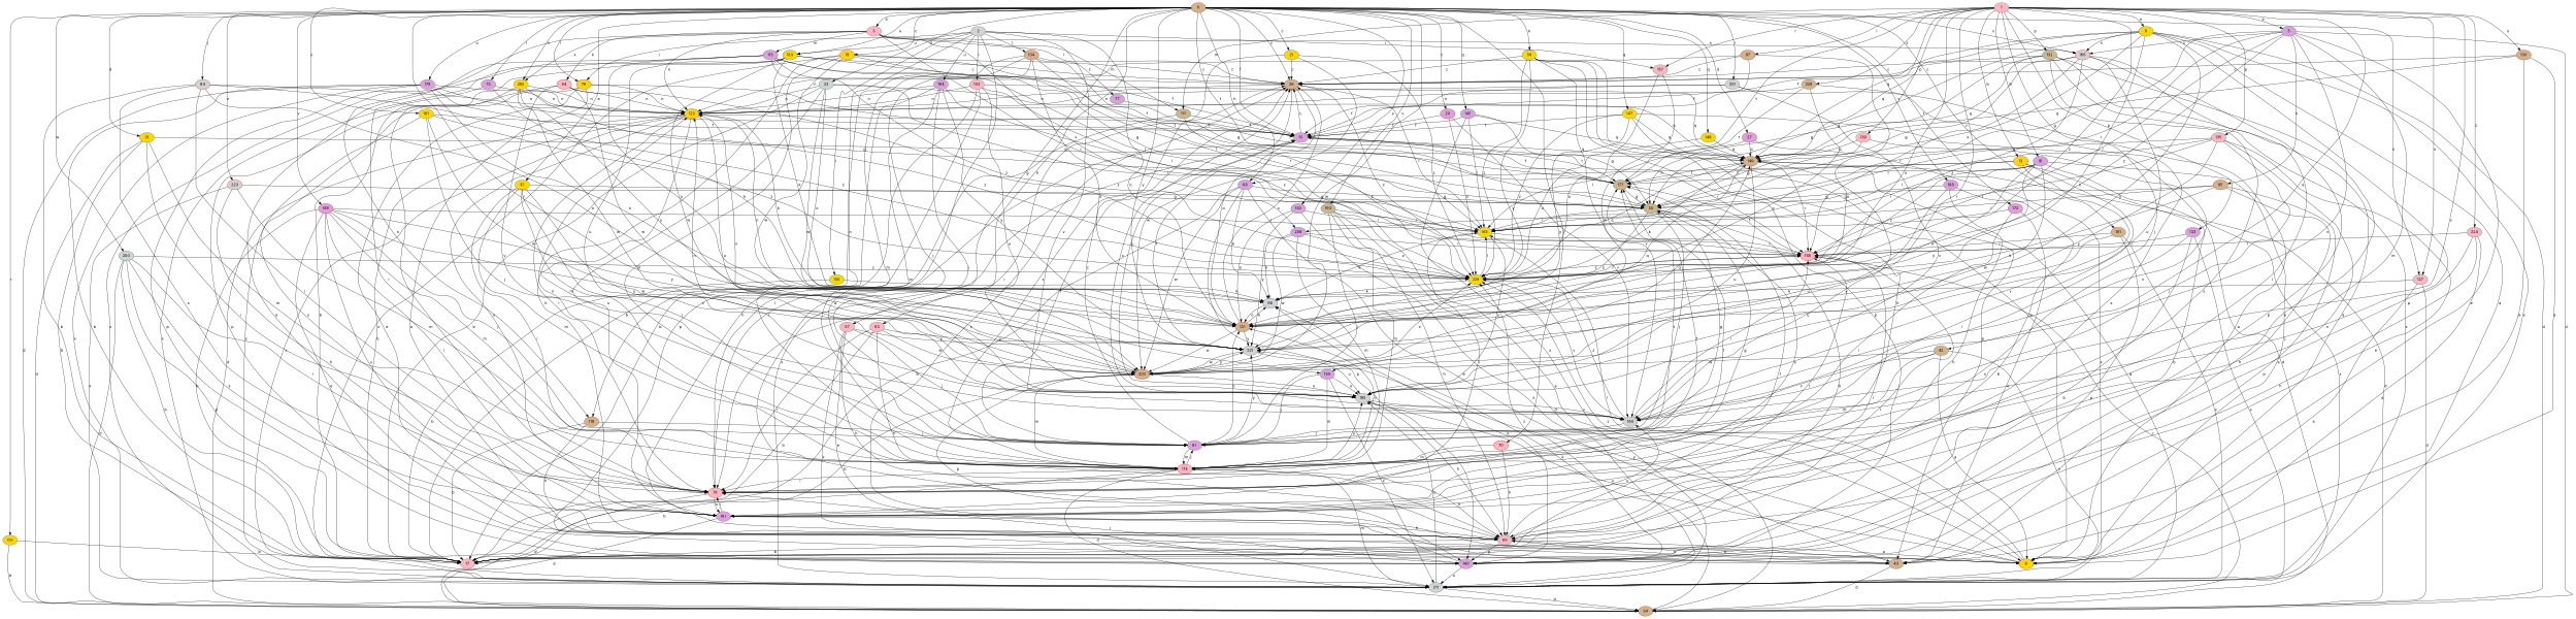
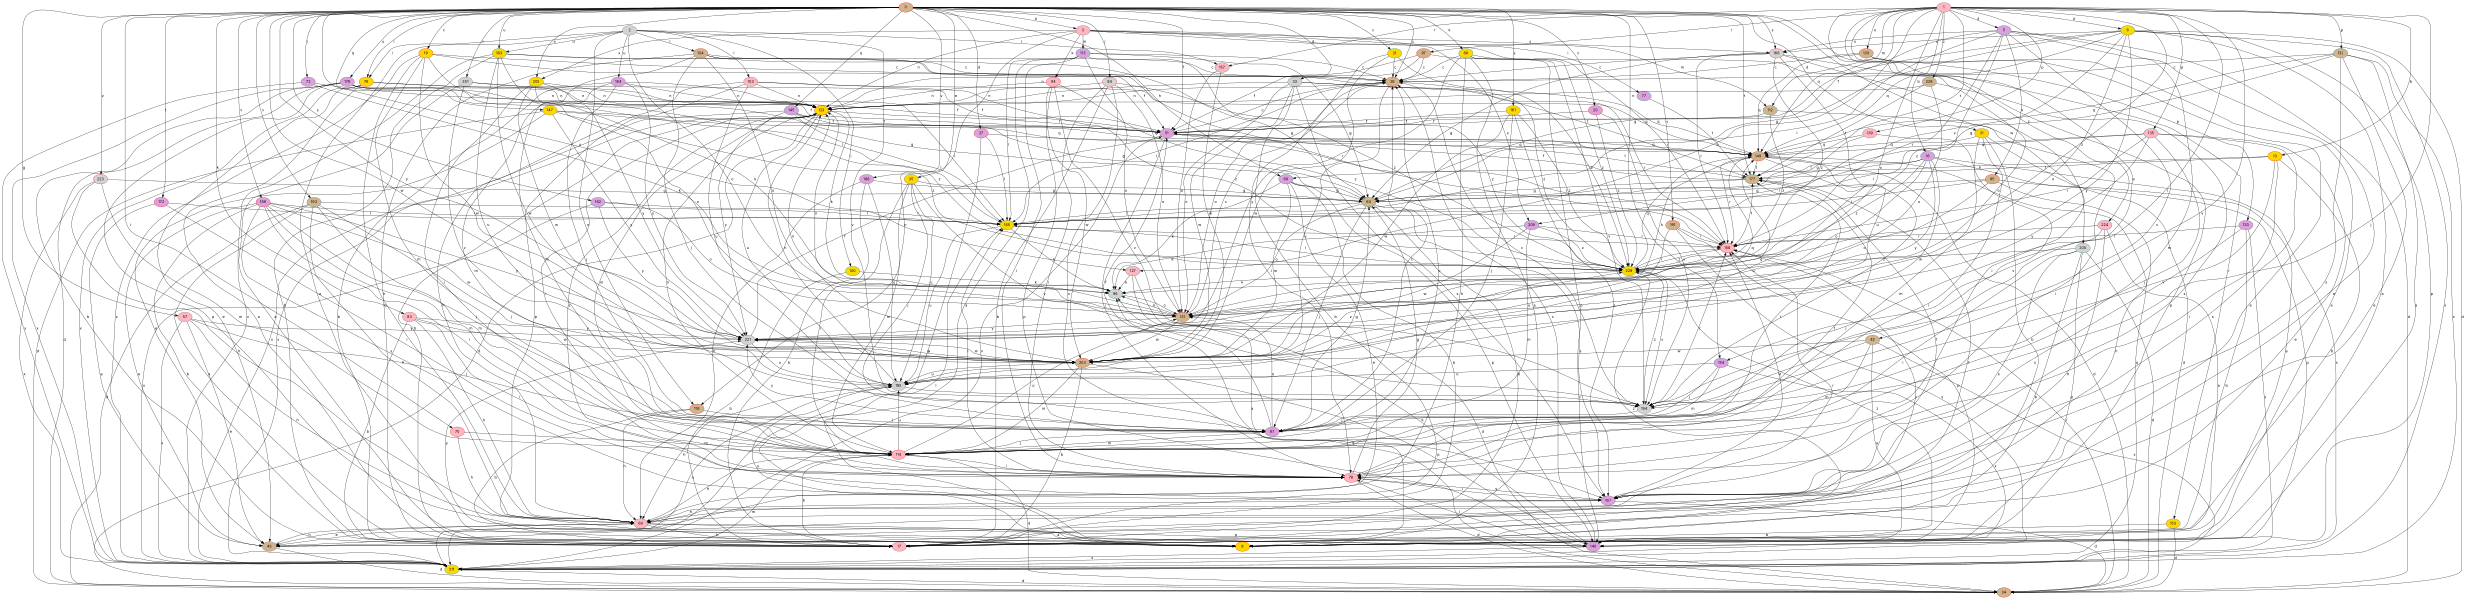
  strict digraph {
    fontname=Inter
    node [color=gray40 fillcolor=plum fontname=Inter style=filled]
    edge [fontname=Inter]
    0 [color=red fillcolor=tan]
    3 [fillcolor=lightpink]
    19 [color=red fillcolor=gold]
    20 [color=red]
    21 [color=teal fillcolor=gold]
    26 [color=red fillcolor=tan]
    27 [color=red]
    31 [fillcolor=gold]
    33 [color=teal fillcolor=lightgrey]
    35 [fillcolor=gold]
    51
    57 [fillcolor=lightpink]
    68 [color=teal]
    70 [color=red fillcolor=lightpink]
    72
    76 [color=red fillcolor=gold]
    84 [color=red fillcolor=lightgrey]
    89 [color=teal fillcolor=gold]
    93 [fillcolor=lightpink]
    127 [color=teal fillcolor=lightpink]
    145 [color=teal]
    147 [fillcolor=gold]
-   148 [fillcolor=gold]
    n24 [fillcolor=lightgrey label=351]
    153 [fillcolor=gold]
    154 [color=teal]
    161 [fillcolor=gold]
    162 [color=teal]
    166 [color=red fillcolor=lightgrey]
    172 [color=red]
    177 [color=teal fillcolor=tan]
    179
    183 [color=teal fillcolor=gold]
    188
    189 [color=red]
    191 [color=red fillcolor=tan]
    193 [color=teal fillcolor=tan]
    200 [color=teal fillcolor=lightgrey]
    203 [color=red fillcolor=tan]
    205 [fillcolor=gold]
    221 [fillcolor=lightgrey]
    223 [color=red fillcolor=lightgrey]
    112 [color=teal fillcolor=tan]
    118 [color=red fillcolor=tan]
    77 [color=teal]
    94 [color=red fillcolor=lightpink]
    113 [color=teal]
    123 [color=red fillcolor=gold]
    158 [color=red fillcolor=lightpink]
    209 [color=teal]
    n51 [color=teal fillcolor=gold label=165]
    114 [color=red fillcolor=lightpink]
-   211 [color=teal fillcolor=lightgrey]
+   211 [color=teal fillcolor=gold]
    69 [color=teal fillcolor=lightpink]
    194 [fillcolor=lightgrey]
    229 [color=teal fillcolor=gold]
    78 [color=red fillcolor=lightpink]
    131 [color=red fillcolor=tan]
    185 [fillcolor=lightgrey]
    149 [color=red fillcolor=tan]
    34 [color=red fillcolor=tan]
    17 [fillcolor=lightpink]
    167
    87
    60 [color=teal fillcolor=tan]
    43 [fillcolor=tan]
    140
    96 [color=teal fillcolor=lightgrey]
    8 [color=red fillcolor=gold]
    1 [fillcolor=lightpink]
    5 [color=teal]
    6 [color=teal fillcolor=gold]
    13 [color=red fillcolor=gold]
    16 [color=teal]
    42 [fillcolor=tan]
    97 [color=red fillcolor=tan]
    130 [color=red fillcolor=tan]
    132 [color=teal fillcolor=tan]
    133
    135 [color=teal fillcolor=lightpink]
    139 [fillcolor=lightpink]
    157 [color=teal fillcolor=lightpink]
    224 [color=teal fillcolor=lightpink]
    228 [fillcolor=tan]
    95 [color=red fillcolor=tan]
    2 [fillcolor=lightgrey]
    100 [color=teal fillcolor=gold]
    103 [fillcolor=lightpink]
    104 [color=red fillcolor=tan]
    184
    0 -> 3 [label=a]
    0 -> 19 [label=c]
    0 -> 20 [label=c]
    0 -> 21 [label=c]
    0 -> 26 [label=c]
    0 -> 27 [label=d]
    0 -> 31 [label=d]
    0 -> 33 [label=d]
    0 -> 35 [label=e]
    0 -> 51 [label=f]
    0 -> 57 [label=g]
    0 -> 68 [label=h]
    0 -> 70 [label=i]
    0 -> 72 [label=i]
    0 -> 76 [label=i]
    0 -> 84 [label=j]
    0 -> 89 [label=k]
    0 -> 93 [label=k]
    0 -> 127 [label=o]
    0 -> 145 [label=q]
    0 -> 147 [label=q]
-   0 -> 148 [label=q]
    0 -> n24 [label=r]
    0 -> 153 [label=r]
    0 -> 154 [label=r]
    0 -> 161 [label=s]
    0 -> 162 [label=s]
    0 -> 166 [label=s]
    0 -> 172 [label=t]
    0 -> 177 [label=t]
    0 -> 179 [label=u]
    0 -> 183 [label=u]
    0 -> 188 [label=v]
    0 -> 189 [label=v]
    0 -> 191 [label=v]
    0 -> 193 [label=v]
    0 -> 200 [label=w]
    0 -> 203 [label=w]
    0 -> 205 [label=x]
    0 -> 221 [label=y]
    0 -> 223 [label=z]
    3 -> 166 [label=s]
    3 -> 205 [label=x]
    3 -> 112 [label=m]
    3 -> 118 [label=n]
    3 -> 77 [label=i]
    3 -> 94 [label=k]
    3 -> 113 [label=m]
    3 -> 123 [label=n]
    3 -> 158 [label=r]
    3 -> 209 [label=x]
    19 -> 26 [label=c]
    19 -> 51 [label=f]
    19 -> 203 [label=w]
    19 -> n51 [label=l]
    19 -> 114 [label=m]
    19 -> 211 [label=x]
    19 -> 69 [label=h]
    20 -> 51 [label=f]
    20 -> 194 [label=v]
    20 -> 229 [label=z]
    21 -> 26 [label=c]
    21 -> 203 [label=w]
    21 -> 229 [label=z]
    21 -> 78 [label=i]
    26 -> 123 [label=n]
    26 -> n51 [label=l]
    26 -> 229 [label=z]
    26 -> 131 [label=o]
    26 -> 185 [label=u]
    27 -> n51 [label=l]
    27 -> 211 [label=x]
    27 -> 149 [label=q]
    31 -> 114 [label=m]
    31 -> 78 [label=i]
    31 -> 149 [label=q]
    31 -> 34 [label=d]
    31 -> 17 [label=b]
    33 -> 203 [label=w]
    33 -> 123 [label=n]
    33 -> 158 [label=r]
    33 -> 131 [label=o]
    33 -> 149 [label=q]
    33 -> 17 [label=b]
    33 -> 167 [label=s]
    35 -> 114 [label=m]
    35 -> 194 [label=v]
    35 -> 78 [label=i]
    35 -> 185 [label=u]
    35 -> 87 [label=j]
    35 -> 60 [label=g]
    51 -> 26 [label=c]
    51 -> 177 [label=t]
    51 -> 158 [label=r]
    51 -> 211 [label=x]
    51 -> 78 [label=i]
    51 -> 149 [label=q]
    57 -> 221 [label=y]
    57 -> 211 [label=x]
    57 -> 69 [label=h]
    57 -> 87 [label=j]
    57 -> 43 [label=e]
    68 -> 203 [label=w]
    68 -> 17 [label=b]
    68 -> 60 [label=g]
    68 -> 43 [label=e]
    68 -> 140 [label=p]
    68 -> 96 [label=k]
    70 -> 114 [label=m]
    70 -> 69 [label=h]
    72 -> 123 [label=n]
    72 -> 211 [label=x]
    72 -> 96 [label=k]
    76 -> 51 [label=f]
    76 -> 123 [label=n]
    76 -> 211 [label=x]
    76 -> 43 [label=e]
    76 -> 8 [label=a]
    84 -> 123 [label=n]
    84 -> 229 [label=z]
    84 -> 78 [label=i]
    84 -> 131 [label=o]
    84 -> 17 [label=b]
    84 -> 167 [label=s]
    89 -> 26 [label=c]
    89 -> 221 [label=y]
    89 -> 69 [label=h]
    89 -> 194 [label=v]
    89 -> 229 [label=z]
    89 -> 140 [label=p]
    89 -> 8 [label=a]
    93 -> 203 [label=w]
    93 -> 221 [label=y]
    93 -> 69 [label=h]
    93 -> 78 [label=i]
    93 -> 17 [label=b]
    127 -> 34 [label=d]
    127 -> 96 [label=k]
    127 -> 8 [label=a]
    145 -> 51 [label=f]
+   145 -> 221 [label=y]
    145 -> n51 [label=l]
    145 -> 211 [label=x]
    145 -> 149 [label=q]
    145 -> 60 [label=g]
    147 -> 51 [label=f]
    147 -> 221 [label=y]
    147 -> 229 [label=z]
    147 -> 149 [label=q]
    147 -> 34 [label=d]
    147 -> 43 [label=e]
-   148 -> 229 [label=z]
-   148 -> 149 [label=q]
    n24 -> 51 [label=f]
    n24 -> 123 [label=n]
    n24 -> 194 [label=v]
    n24 -> 8 [label=a]
    153 -> 34 [label=d]
    153 -> 17 [label=b]
    154 -> 114 [label=m]
    154 -> 211 [label=x]
    154 -> 185 [label=u]
    154 -> 87 [label=j]
    161 -> 51 [label=f]
    161 -> 203 [label=w]
    161 -> 229 [label=z]
    161 -> 167 [label=s]
    161 -> 87 [label=j]
    162 -> 221 [label=y]
    162 -> n51 [label=l]
    162 -> 211 [label=x]
    162 -> 131 [label=o]
    166 -> 26 [label=c]
    166 -> 158 [label=r]
    166 -> 229 [label=z]
    166 -> 78 [label=i]
    166 -> 185 [label=u]
    166 -> 60 [label=g]
    166 -> 140 [label=p]
    172 -> n51 [label=l]
    172 -> 78 [label=i]
    172 -> 43 [label=e]
    177 -> 51 [label=f]
    177 -> 60 [label=g]
    179 -> 51 [label=f]
    179 -> 123 [label=n]
    179 -> 211 [label=x]
    179 -> 131 [label=o]
    179 -> 34 [label=d]
    179 -> 17 [label=b]
    179 -> 60 [label=g]
    179 -> 140 [label=p]
    183 -> 26 [label=c]
    183 -> 177 [label=t]
    183 -> 203 [label=w]
    183 -> 211 [label=x]
    183 -> 185 [label=u]
    183 -> 17 [label=b]
    183 -> 96 [label=k]
    188 -> 69 [label=h]
    188 -> 185 [label=u]
    188 -> 17 [label=b]
    188 -> 60 [label=g]
    189 -> 203 [label=w]
    189 -> 221 [label=y]
    189 -> n51 [label=l]
    189 -> 114 [label=m]
    189 -> 78 [label=i]
    189 -> 17 [label=b]
    189 -> 167 [label=s]
    189 -> 87 [label=j]
    189 -> 43 [label=e]
    191 -> 158 [label=r]
    191 -> 211 [label=x]
    191 -> 185 [label=u]
    191 -> 140 [label=p]
    193 -> n51 [label=l]
    193 -> 114 [label=m]
    193 -> 69 [label=h]
    193 -> 34 [label=d]
    193 -> 87 [label=j]
    193 -> 8 [label=a]
    200 -> 229 [label=z]
    200 -> 78 [label=i]
    200 -> 34 [label=d]
    200 -> 17 [label=b]
    200 -> 167 [label=s]
    200 -> 140 [label=p]
    203 -> 221 [label=y]
    203 -> 123 [label=n]
    203 -> 114 [label=m]
    203 -> 229 [label=z]
    203 -> 185 [label=u]
    203 -> 149 [label=q]
    203 -> 17 [label=b]
    203 -> 140 [label=p]
    205 -> 203 [label=w]
    205 -> 221 [label=y]
    205 -> 123 [label=n]
    205 -> 229 [label=z]
    205 -> 78 [label=i]
    221 -> 51 [label=f]
    221 -> 203 [label=w]
    221 -> 185 [label=u]
    221 -> 149 [label=q]
    223 -> 114 [label=m]
    223 -> 211 [label=x]
    223 -> 69 [label=h]
    223 -> 60 [label=g]
    112 -> 51 [label=f]
    112 -> 229 [label=z]
    112 -> 78 [label=i]
    118 -> 69 [label=h]
    118 -> 17 [label=b]
    118 -> 87 [label=j]
    77 -> 177 [label=t]
    94 -> 203 [label=w]
    94 -> 123 [label=n]
    94 -> 194 [label=v]
    94 -> 229 [label=z]
    94 -> 140 [label=p]
    113 -> 26 [label=c]
    113 -> n51 [label=l]
    113 -> 229 [label=z]
    113 -> 78 [label=i]
    113 -> 131 [label=o]
    113 -> 60 [label=g]
    113 -> 8 [label=a]
    123 -> 51 [label=f]
    123 -> 114 [label=m]
    123 -> 211 [label=x]
    123 -> 78 [label=i]
    123 -> 185 [label=u]
    123 -> 34 [label=d]
    123 -> 17 [label=b]
    123 -> 167 [label=s]
    123 -> 96 [label=k]
    158 -> 177 [label=t]
    158 -> 229 [label=z]
    209 -> 203 [label=w]
    209 -> 158 [label=r]
    209 -> 114 [label=m]
    209 -> 229 [label=z]
    209 -> 96 [label=k]
    n51 -> 158 [label=r]
    n51 -> 185 [label=u]
    n51 -> 96 [label=k]
    114 -> 26 [label=c]
    114 -> 177 [label=t]
    114 -> 123 [label=n]
    114 -> 69 [label=h]
    114 -> 78 [label=i]
    114 -> 131 [label=o]
    114 -> 185 [label=u]
    114 -> 34 [label=d]
    114 -> 17 [label=b]
    114 -> 87 [label=j]
    211 -> 114 [label=m]
    211 -> 185 [label=u]
    211 -> 149 [label=q]
    211 -> 34 [label=d]
    69 -> 158 [label=r]
-   69 -> 194 [label=v]
    69 -> 17 [label=b]
    69 -> 43 [label=e]
    69 -> 140 [label=p]
    69 -> 8 [label=a]
    194 -> 26 [label=c]
    194 -> 158 [label=r]
    194 -> 229 [label=z]
    194 -> 87 [label=j]
    229 -> 158 [label=r]
    229 -> n51 [label=l]
    229 -> 194 [label=v]
    229 -> 149 [label=q]
    229 -> 96 [label=k]
    78 -> 177 [label=t]
    78 -> n51 [label=l]
    78 -> 34 [label=d]
    78 -> 167 [label=s]
    78 -> 60 [label=g]
    131 -> 26 [label=c]
    131 -> 203 [label=w]
    131 -> 221 [label=y]
    131 -> 123 [label=n]
    131 -> 96 [label=k]
    185 -> 123 [label=n]
    185 -> 69 [label=h]
    185 -> 194 [label=v]
    149 -> 177 [label=t]
    149 -> 158 [label=r]
    149 -> 194 [label=v]
    149 -> 185 [label=u]
    149 -> 34 [label=d]
    149 -> 96 [label=k]
    34 -> 158 [label=r]
    34 -> 96 [label=k]
    17 -> 177 [label=t]
    17 -> 158 [label=r]
    167 -> 177 [label=t]
    167 -> 158 [label=r]
    167 -> 69 [label=h]
    167 -> 78 [label=i]
    167 -> 34 [label=d]
    87 -> 26 [label=c]
    87 -> 51 [label=f]
    87 -> 221 [label=y]
    87 -> 114 [label=m]
    87 -> 131 [label=o]
    87 -> 60 [label=g]
    60 -> n51 [label=l]
    60 -> 131 [label=o]
    60 -> 17 [label=b]
    60 -> 167 [label=s]
    60 -> 87 [label=j]
    43 -> 69 [label=h]
    43 -> 34 [label=d]
    140 -> 26 [label=c]
    140 -> 211 [label=x]
    140 -> 229 [label=z]
    140 -> 78 [label=i]
    140 -> 96 [label=k]
    96 -> 131 [label=o]
    8 -> 221 [label=y]
    8 -> n51 [label=l]
    8 -> 229 [label=z]
    8 -> 185 [label=u]
    1 -> 127 [label=o]
    1 -> 154 [label=r]
    1 -> 177 [label=t]
    1 -> 112 [label=m]
    1 -> 194 [label=v]
    1 -> 229 [label=z]
    1 -> 131 [label=o]
    1 -> 149 [label=q]
    1 -> 87 [label=j]
    1 -> 5 [label=a]
    1 -> 6 [label=a]
    1 -> 13 [label=b]
    1 -> 16 [label=b]
    1 -> 42 [label=e]
    1 -> 97 [label=l]
    1 -> 130 [label=o]
    1 -> 132 [label=p]
    1 -> 133 [label=p]
    1 -> 135 [label=p]
    1 -> 139 [label=p]
    1 -> 157 [label=r]
    1 -> 224 [label=z]
    1 -> 228 [label=z]
    5 -> 166 [label=s]
    5 -> 158 [label=r]
    5 -> n51 [label=l]
    5 -> 114 [label=m]
    5 -> 194 [label=v]
    5 -> 229 [label=z]
    5 -> 34 [label=d]
    5 -> 60 [label=g]
    5 -> 43 [label=e]
    5 -> 95 [label=k]
    6 -> 51 [label=f]
    6 -> 166 [label=s]
    6 -> 221 [label=y]
    6 -> 209 [label=x]
    6 -> 211 [label=x]
    6 -> 131 [label=o]
    6 -> 149 [label=q]
    6 -> 34 [label=d]
    6 -> 60 [label=g]
    6 -> 140 [label=p]
    6 -> 8 [label=a]
    13 -> 68 [label=h]
    13 -> 177 [label=t]
    13 -> 194 [label=v]
    13 -> 78 [label=i]
    13 -> 17 [label=b]
    16 -> 177 [label=t]
    16 -> 203 [label=w]
    16 -> 221 [label=y]
    16 -> n51 [label=l]
    16 -> 211 [label=x]
    16 -> 229 [label=z]
    16 -> 131 [label=o]
    16 -> 8 [label=a]
    42 -> 203 [label=w]
    42 -> 114 [label=m]
    42 -> 211 [label=x]
    42 -> 194 [label=v]
    42 -> 8 [label=a]
    97 -> 26 [label=c]
    97 -> 51 [label=f]
    97 -> 123 [label=n]
    97 -> 131 [label=o]
    130 -> 26 [label=c]
    130 -> 149 [label=q]
    130 -> 43 [label=e]
    130 -> 8 [label=a]
    132 -> 26 [label=c]
    132 -> 211 [label=x]
    132 -> 149 [label=q]
    132 -> 167 [label=s]
    132 -> 60 [label=g]
    132 -> 43 [label=e]
    132 -> 8 [label=a]
    133 -> 158 [label=r]
    133 -> 211 [label=x]
    133 -> 17 [label=b]
    133 -> 167 [label=s]
    135 -> 221 [label=y]
    135 -> 158 [label=r]
    135 -> n51 [label=l]
    135 -> 149 [label=q]
    135 -> 167 [label=s]
    135 -> 87 [label=j]
    135 -> 43 [label=e]
    139 -> 194 [label=v]
    139 -> 149 [label=q]
    139 -> 60 [label=g]
    157 -> 203 [label=w]
    157 -> 131 [label=o]
    224 -> 158 [label=r]
    224 -> 69 [label=h]
    224 -> 87 [label=j]
    224 -> 8 [label=a]
    228 -> 177 [label=t]
    228 -> 123 [label=n]
    228 -> 131 [label=o]
    228 -> 167 [label=s]
    95 -> n51 [label=l]
    95 -> 69 [label=h]
    95 -> 131 [label=o]
    95 -> 60 [label=g]
    95 -> 140 [label=p]
    2 -> 76 [label=i]
    2 -> 183 [label=u]
    2 -> 118 [label=n]
    2 -> 194 [label=v]
    2 -> 131 [label=o]
    2 -> 8 [label=a]
    2 -> 157 [label=r]
    2 -> 100 [label=l]
    2 -> 103 [label=l]
    2 -> 104 [label=l]
    2 -> 184 [label=u]
    100 -> 17 [label=b]
    100 -> 96 [label=k]
    103 -> 123 [label=n]
    103 -> 69 [label=h]
    103 -> 229 [label=z]
    103 -> 185 [label=u]
    103 -> 149 [label=q]
    103 -> 140 [label=p]
    104 -> 26 [label=c]
    104 -> 158 [label=r]
    104 -> 114 [label=m]
    104 -> 131 [label=o]
    104 -> 17 [label=b]
    104 -> 87 [label=j]
    104 -> 60 [label=g]
    184 -> 221 [label=y]
    184 -> 123 [label=n]
    184 -> n51 [label=l]
    184 -> 114 [label=m]
    184 -> 17 [label=b]
    184 -> 87 [label=j]
  }
